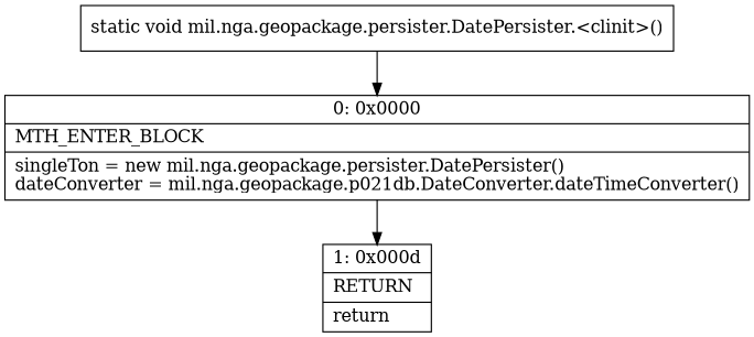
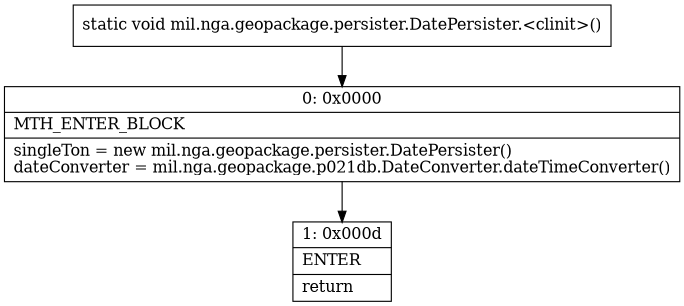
  digraph {
    node [shape=record]
    n1 [label="{0\:\ 0x0000|MTH_ENTER_BLOCK\l|singleTon = new mil.nga.geopackage.persister.DatePersister()\ldateConverter = mil.nga.geopackage.p021db.DateConverter.dateTimeConverter()\l}"]
-   n2 [label="{1\:\ 0x000d|RETURN\l|return\l}"]
+   n2 [label="{1\:\ 0x000d|ENTER\l|return\l}"]
    n3 [label="{static void mil.nga.geopackage.persister.DatePersister.\<clinit\>() }"]
    n1 -> n2
    n3 -> n1
  }
